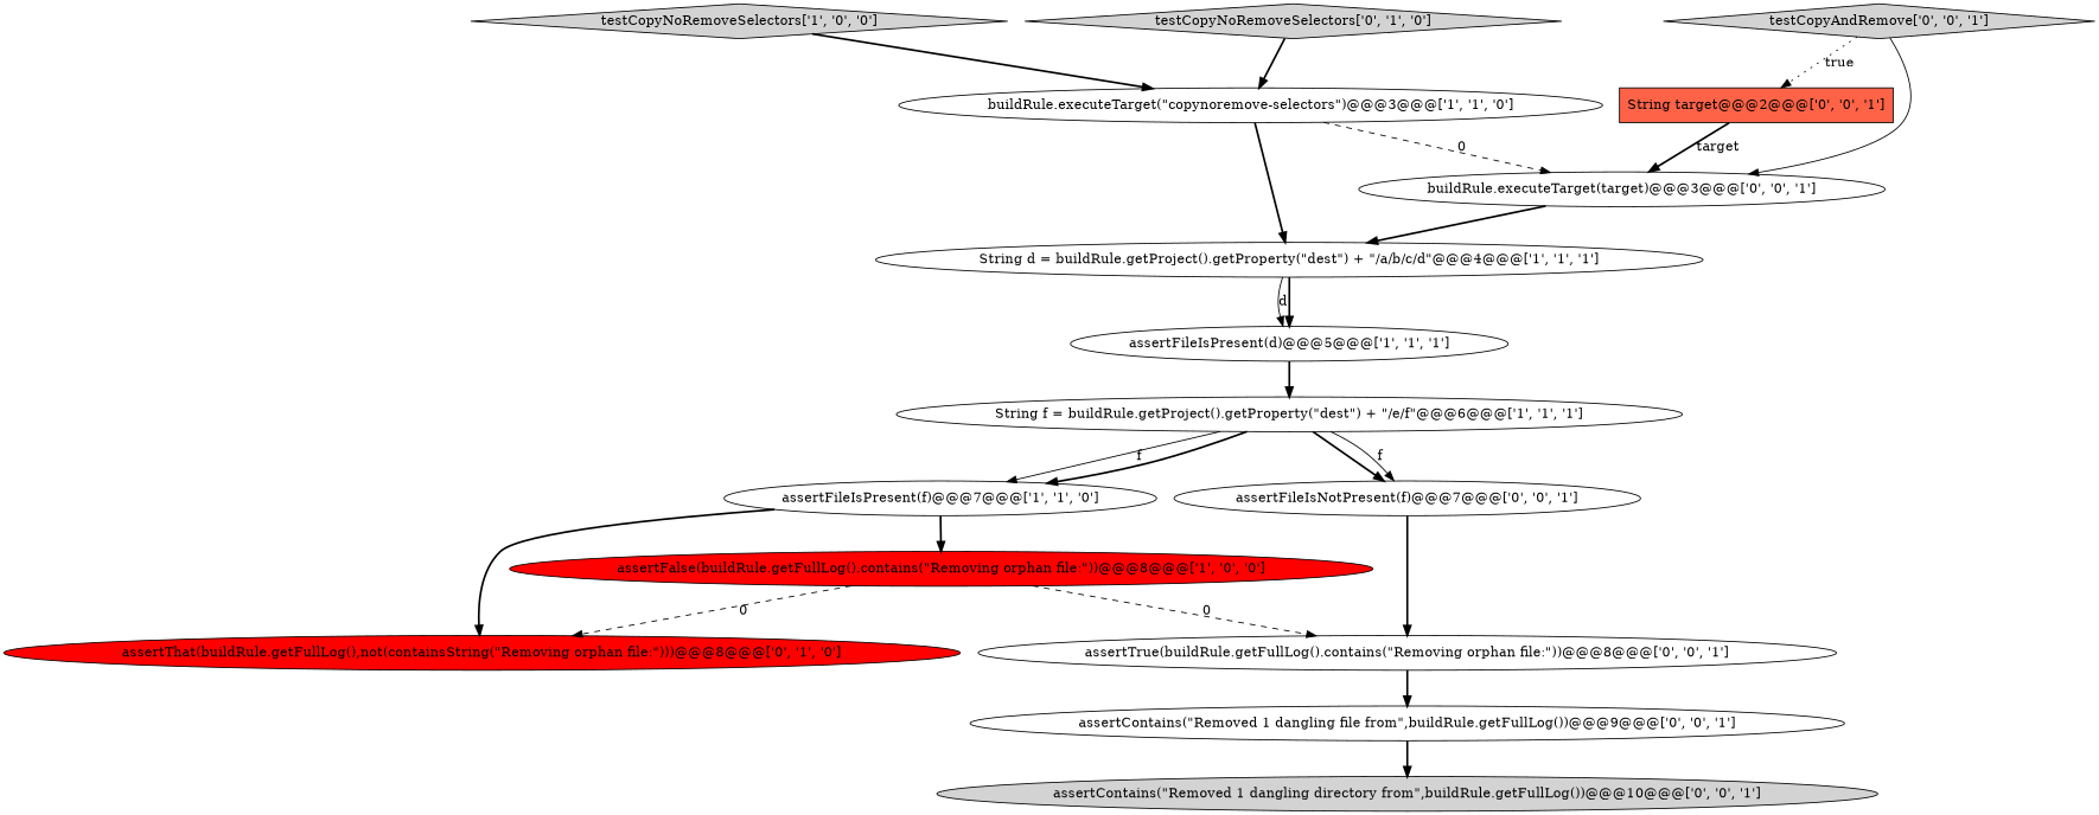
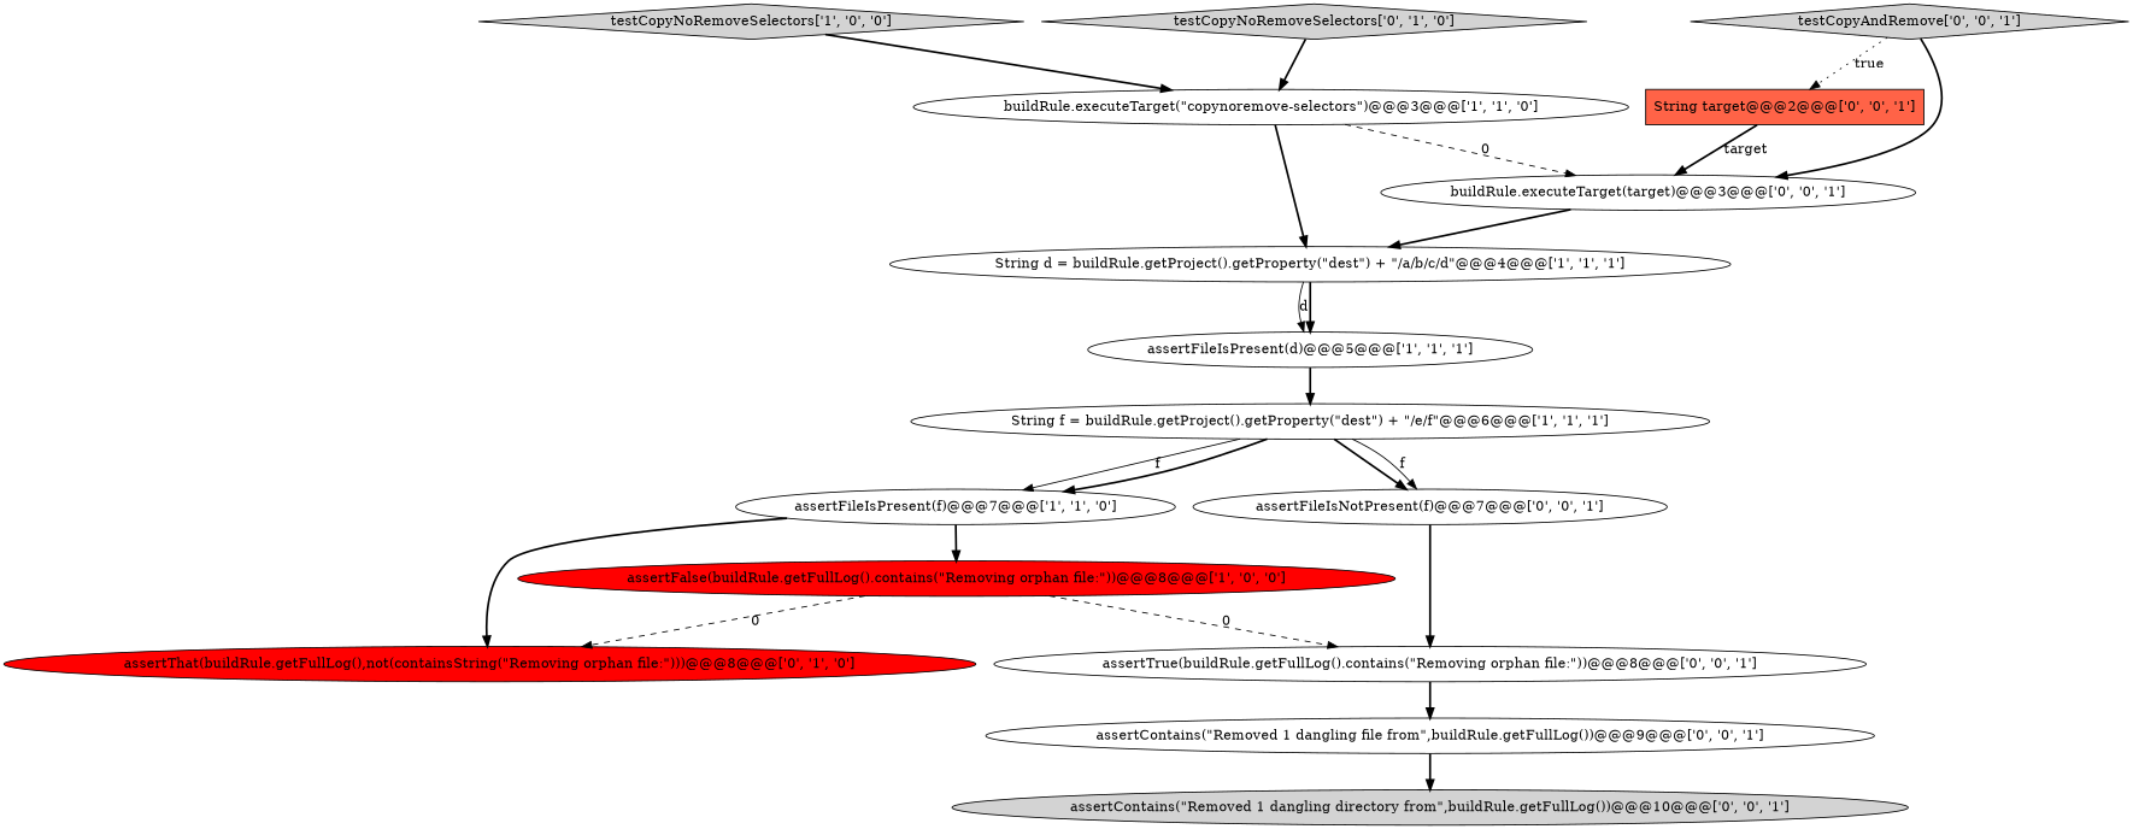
  digraph {
    node [fillcolor=white shape=ellipse style=filled]
    edge [style=bold]
    n1 [fillcolor=lightgray label="testCopyNoRemoveSelectors['1', '0', '0']" shape=diamond]
    n2 [label="buildRule.executeTarget(\"copynoremove-selectors\")@@@3@@@['1', '1', '0']"]
    n3 [label="buildRule.executeTarget(target)@@@3@@@['0', '0', '1']"]
    n4 [label="String d = buildRule.getProject().getProperty(\"dest\") + \"/a/b/c/d\"@@@4@@@['1', '1', '1']"]
    n5 [fillcolor=tomato label="String target@@@2@@@['0', '0', '1']" shape=box]
    n6 [fillcolor=red label="assertThat(buildRule.getFullLog(),not(containsString(\"Removing orphan file:\")))@@@8@@@['0', '1', '0']"]
    n7 [label="assertFileIsPresent(f)@@@7@@@['1', '1', '0']"]
    n8 [fillcolor=red label="assertFalse(buildRule.getFullLog().contains(\"Removing orphan file:\"))@@@8@@@['1', '0', '0']"]
    n9 [label="assertFileIsNotPresent(f)@@@7@@@['0', '0', '1']"]
    n10 [label="assertTrue(buildRule.getFullLog().contains(\"Removing orphan file:\"))@@@8@@@['0', '0', '1']"]
    n11 [label="assertContains(\"Removed 1 dangling file from\",buildRule.getFullLog())@@@9@@@['0', '0', '1']"]
    n12 [fillcolor=lightgray label="assertContains(\"Removed 1 dangling directory from\",buildRule.getFullLog())@@@10@@@['0', '0', '1']"]
    n13 [fillcolor=lightgray label="testCopyAndRemove['0', '0', '1']" shape=diamond]
    n14 [label="assertFileIsPresent(d)@@@5@@@['1', '1', '1']"]
    n15 [label="String f = buildRule.getProject().getProperty(\"dest\") + \"/e/f\"@@@6@@@['1', '1', '1']"]
    n16 [fillcolor=lightgray label="testCopyNoRemoveSelectors['0', '1', '0']" shape=diamond]
    n1 -> n2
    n2 -> n3 [label=0 style=dashed]
    n2 -> n4
    n3 -> n4
    n4 -> n14 [label=d style=solid]
    n4 -> n14
    n5 -> n3 [label=target]
    n7 -> n6
    n7 -> n8
    n8 -> n6 [label=0 style=dashed]
    n8 -> n10 [label=0 style=dashed]
    n9 -> n10
    n10 -> n11
    n11 -> n12
-   n13 -> n3 [style=solid]
+   n13 -> n3
    n13 -> n5 [label=true style=dotted]
    n14 -> n15
    n15 -> n7 [label=f style=solid]
    n15 -> n7
    n15 -> n9
    n15 -> n9 [label=f style=solid]
    n16 -> n2
  }
